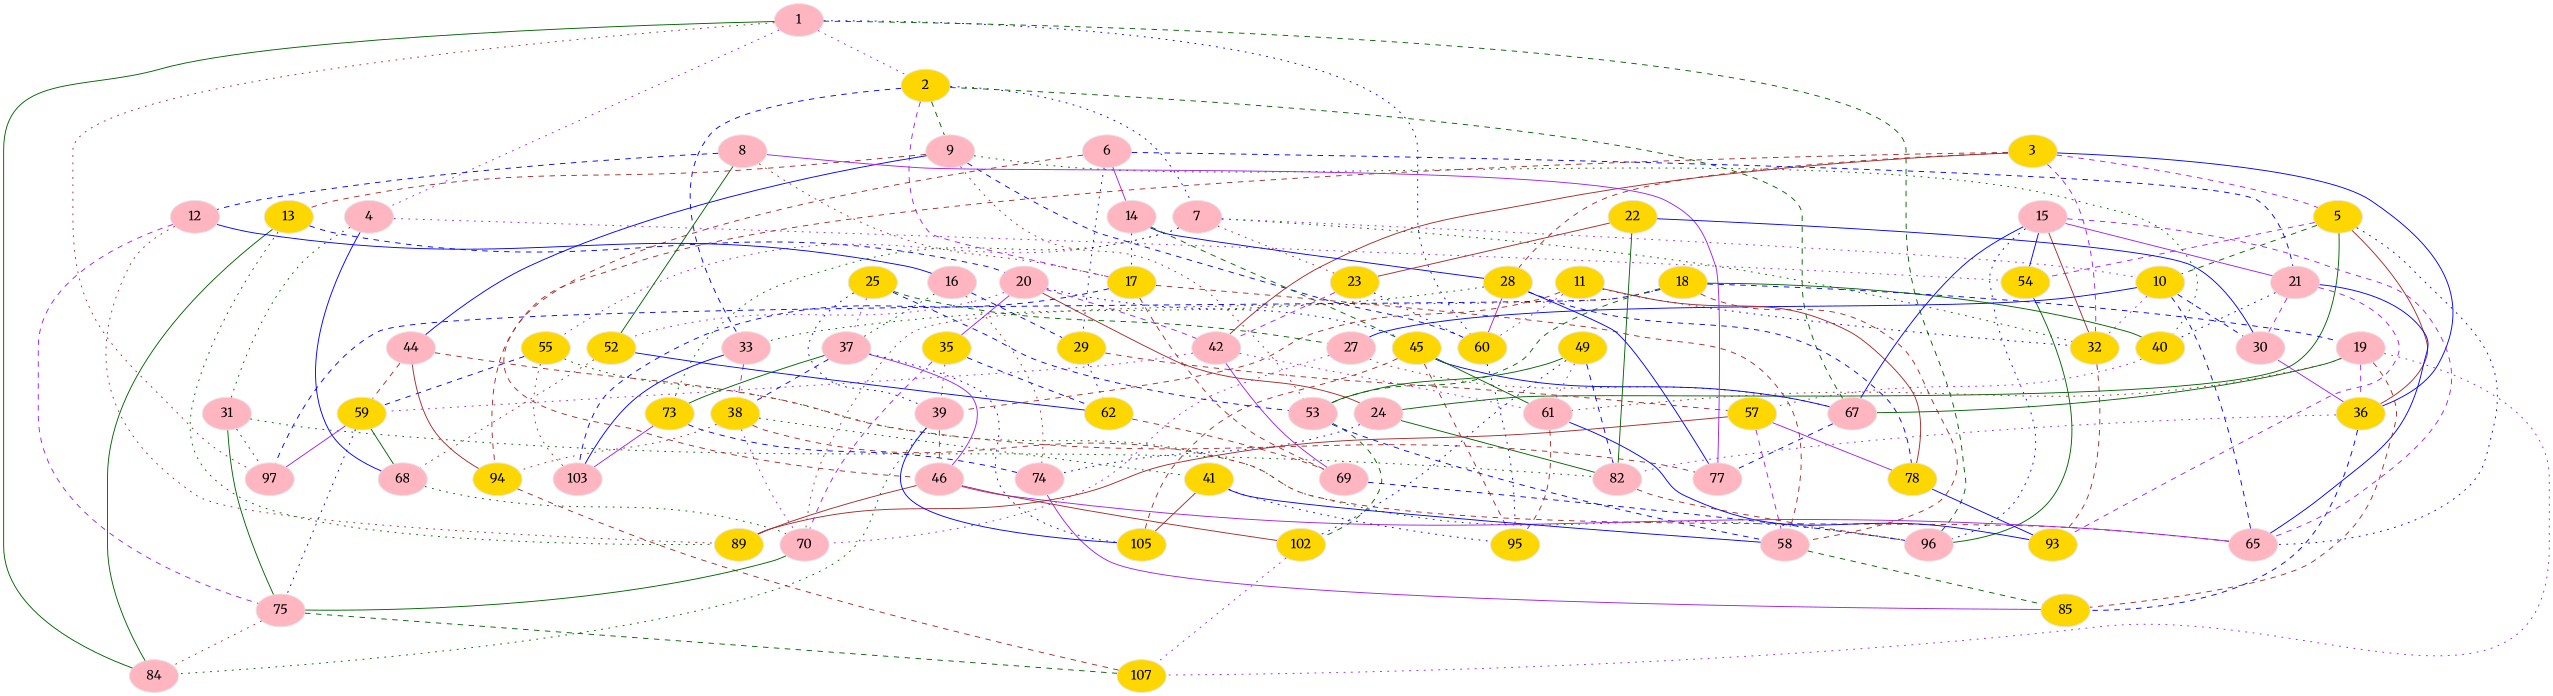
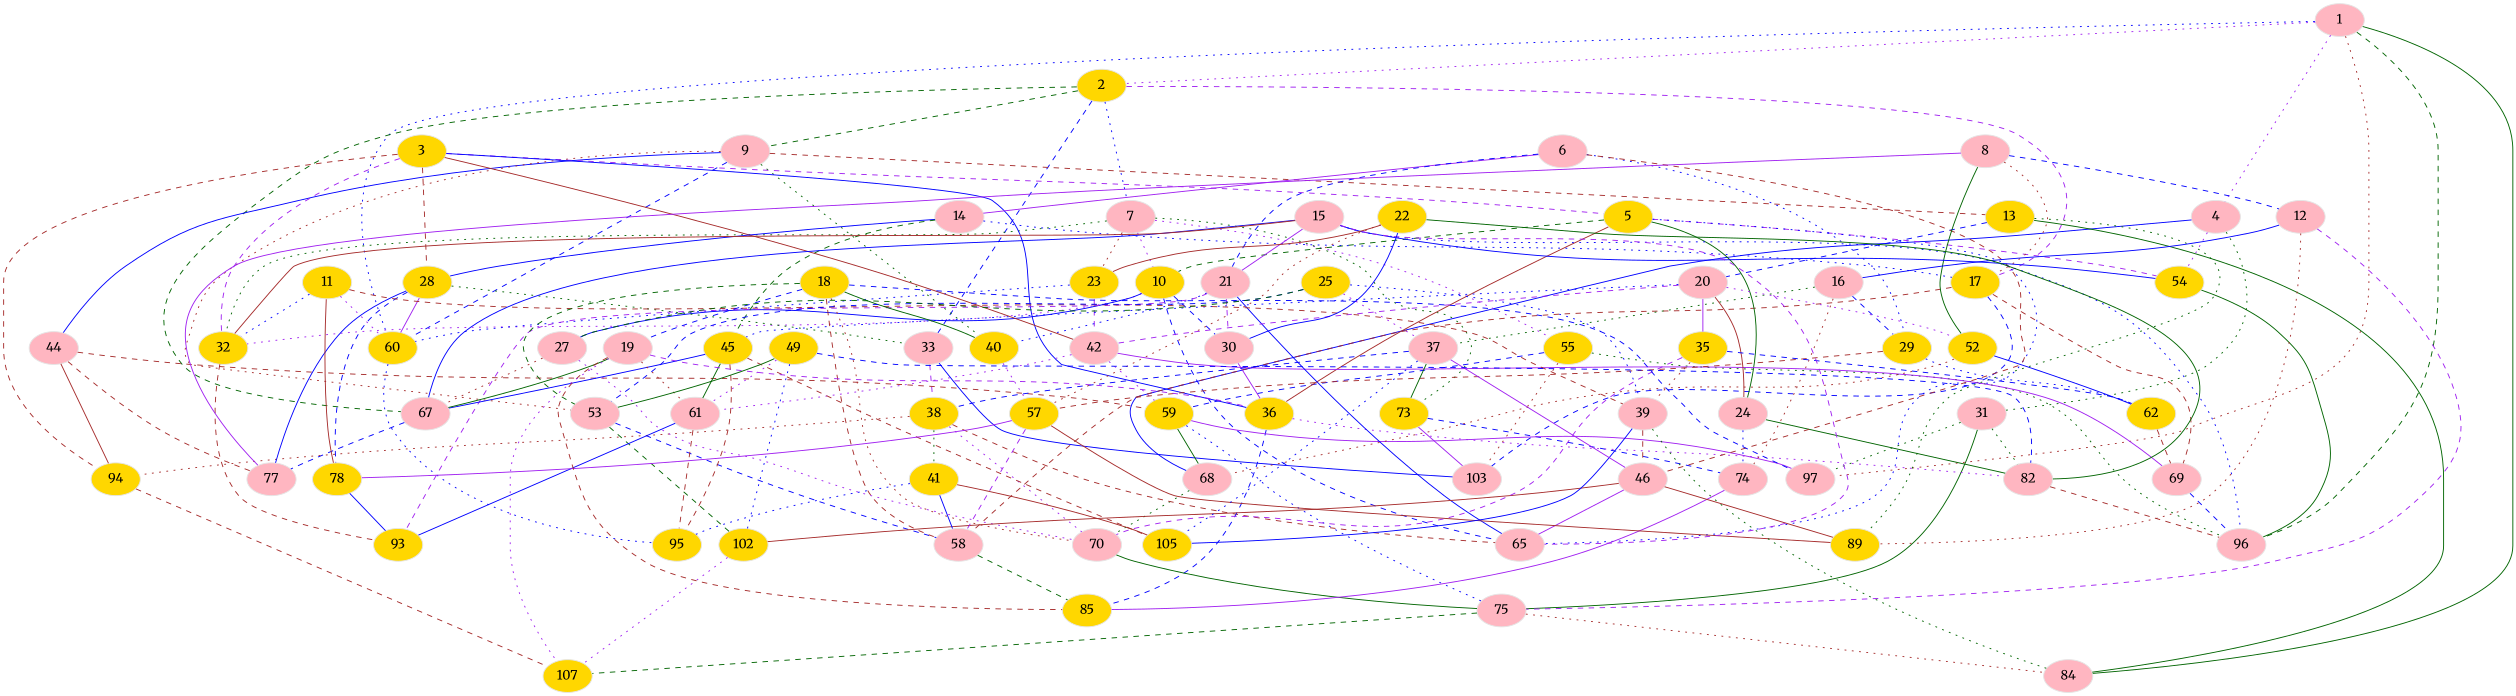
  graph {
    fontname=Merriweather
    node [color=gray90 fillcolor=lightpink fontname=Merriweather style=filled]
    edge [color=blue fontname=Merriweather style=dashed]
    1 [super="+63"]
    2 [fillcolor=gold super="+80"]
    4
    60 [fillcolor=gold super="+66"]
    84
    96 [super="+106"]
    97
    7 [super="+34"]
    9 [super="+81"]
    17 [fillcolor=gold super="+51"]
    33
    67 [super="+109"]
    31
    54 [fillcolor=gold]
    68
    95 [fillcolor=gold]
    32 [fillcolor=gold super="+56"]
    10 [fillcolor=gold super="+87"]
    23 [fillcolor=gold]
    55 [fillcolor=gold]
    73 [fillcolor=gold]
    13 [fillcolor=gold]
    40 [fillcolor=gold]
    44
    53 [super="+98"]
    58 [super="+76"]
    69
    103
    38 [fillcolor=gold super="+88"]
    77
    3 [fillcolor=gold super="+26"]
    5 [fillcolor=gold super="+108"]
    28 [fillcolor=gold super="+50"]
    36 [fillcolor=gold super="+71"]
    42 [super="+43"]
    94 [fillcolor=gold]
    24
    65 [super="+110"]
    78 [fillcolor=gold]
    93 [fillcolor=gold]
    85 [fillcolor=gold]
    82 [super="+99"]
    61 [super="+83"]
    59 [fillcolor=gold super="+72"]
    107 [fillcolor=gold]
    75 [super="+100"]
    70 [super="+91"]
    27
    30
    74
    6
    14
    21 [super="+104"]
    29 [fillcolor=gold]
    46 [super="+47"]
    45 [fillcolor=gold super="+48"]
    57 [fillcolor=gold super="+111"]
    62 [fillcolor=gold]
    89 [fillcolor=gold]
    102 [fillcolor=gold]
    8
    12
    52 [fillcolor=gold]
    16
    20 [super="+90"]
    11 [fillcolor=gold]
    39 [super="+101"]
    105 [fillcolor=gold]
    37 [super="+92"]
    35 [fillcolor=gold]
    15 [super="+79"]
    18 [fillcolor=gold super="+64"]
    19 [super="+86"]
    22 [fillcolor=gold]
    25 [fillcolor=gold]
    41 [fillcolor=gold]
    49 [fillcolor=gold]
    1 -- 2 [color=purple style=dotted]
    1 -- 4 [color=purple style=dotted]
    1 -- 60 [style=dotted]
    1 -- 84 [color=darkgreen style=solid]
    1 -- 96 [color=darkgreen]
    1 -- 97 [color=brown style=dotted]
    2 -- 7 [style=dotted]
    2 -- 9 [color=darkgreen]
    2 -- 17 [color=purple]
    2 -- 33
    2 -- 67 [color=darkgreen]
    4 -- 31 [color=darkgreen style=dotted]
    4 -- 54 [color=purple style=dotted]
    4 -- 68 [style=solid]
    60 -- 95 [style=dotted]
    7 -- 32 [color=darkgreen style=dotted]
    7 -- 10 [color=purple style=dotted]
    7 -- 23 [color=brown style=dotted]
    7 -- 55 [color=purple style=dotted]
    7 -- 73 [color=darkgreen style=dotted]
    9 -- 60
    9 -- 13 [color=brown]
    9 -- 40 [color=darkgreen style=dotted]
    9 -- 44 [style=solid]
    9 -- 53 [color=brown style=dotted]
    17 -- 58 [color=brown]
    17 -- 69 [color=brown]
    17 -- 103
    33 -- 103 [style=solid]
    33 -- 38 [color=purple]
    67 -- 77
    31 -- 97 [color=darkgreen style=dotted]
    31 -- 82 [color=darkgreen style=dotted]
    31 -- 75 [color=darkgreen style=solid]
    54 -- 96 [color=darkgreen style=solid]
    68 -- 70 [color=darkgreen style=dotted]
    32 -- 93 [color=brown]
    10 -- 32 [color=purple style=dotted]
    10 -- 65
    10 -- 27 [style=solid]
    10 -- 30
    23 -- 60 [style=dotted]
    23 -- 42 [color=purple]
    55 -- 96 [color=darkgreen style=dotted]
    55 -- 103 [color=brown style=dotted]
    55 -- 59
    73 -- 103 [color=purple style=solid]
    73 -- 74
    13 -- 84 [color=darkgreen style=solid]
    13 -- 89 [color=darkgreen style=dotted]
    13 -- 20
    40 -- 57 [color=purple style=dotted]
    44 -- 77 [color=brown]
    44 -- 94 [color=brown style=solid]
    44 -- 59 [color=brown]
    53 -- 58
    53 -- 102 [color=darkgreen]
    58 -- 85 [color=darkgreen]
    69 -- 96
    38 -- 94 [color=brown style=dotted]
    38 -- 65 [color=brown]
    38 -- 70 [color=purple style=dotted]
    38 -- 41 [color=darkgreen style=dotted]
    3 -- 32 [color=purple]
    3 -- 5 [color=purple]
    3 -- 28 [color=brown]
    3 -- 36 [style=solid]
    3 -- 42 [color=brown style=solid]
    3 -- 94 [color=brown]
    5 -- 54 [color=purple]
    5 -- 10 [color=darkgreen]
    5 -- 36 [color=brown style=solid]
    5 -- 24 [color=darkgreen style=solid]
    5 -- 65 [style=dotted]
    28 -- 60 [color=purple style=solid]
    28 -- 33 [color=darkgreen style=dotted]
    28 -- 77 [style=solid]
    28 -- 78
    36 -- 85
    36 -- 82 [color=purple style=dotted]
    42 -- 69 [color=purple style=solid]
    42 -- 61 [color=purple style=dotted]
    42 -- 59 [color=purple style=dotted]
    94 -- 107 [color=brown]
    24 -- 82 [color=darkgreen style=solid]
    24 -- 74 [style=dotted]
    78 -- 93 [style=solid]
    82 -- 96 [color=brown]
    61 -- 95 [color=brown]
    61 -- 93 [style=solid]
    59 -- 97 [color=purple style=solid]
    59 -- 68 [color=darkgreen style=solid]
    59 -- 75 [style=dotted]
    75 -- 84 [color=brown style=dotted]
    75 -- 107 [color=darkgreen]
    70 -- 75 [color=darkgreen style=solid]
    27 -- 67 [color=brown style=dotted]
    27 -- 70 [color=purple style=dotted]
    30 -- 36 [color=purple style=solid]
    74 -- 85 [color=purple style=solid]
    6 -- 14 [color=purple style=solid]
    6 -- 21
    6 -- 29 [style=dotted]
    6 -- 46 [color=brown]
    14 -- 17 [style=dotted]
    14 -- 28 [style=solid]
    14 -- 45 [color=darkgreen]
    21 -- 40 [style=dotted]
    21 -- 65 [style=solid]
    21 -- 93 [color=purple]
    21 -- 30 [color=purple]
    29 -- 57 [color=brown]
    29 -- 62 [style=dotted]
    46 -- 65 [color=purple style=solid]
    46 -- 89 [color=brown style=solid]
    46 -- 102 [color=brown style=solid]
    45 -- 67 [style=solid]
    45 -- 95 [color=brown]
    45 -- 61 [color=darkgreen style=solid]
    45 -- 105 [color=brown]
    57 -- 58 [color=purple]
    57 -- 78 [color=purple style=solid]
    57 -- 89 [color=brown style=solid]
    62 -- 69 [color=brown]
    102 -- 107 [color=purple style=dotted]
    8 -- 17 [color=brown style=dotted]
    8 -- 77 [color=purple style=solid]
    8 -- 12
    8 -- 52 [color=darkgreen style=solid]
    12 -- 75 [color=purple]
    12 -- 89 [color=brown style=dotted]
    12 -- 16 [style=solid]
    52 -- 68 [color=brown style=dotted]
    52 -- 62 [style=solid]
    16 -- 74 [color=brown style=dotted]
    16 -- 29
    16 -- 37 [color=darkgreen style=dotted]
    20 -- 42 [color=purple]
    20 -- 24 [color=brown style=solid]
    20 -- 45 [style=dotted]
    20 -- 52 [color=purple style=dotted]
    20 -- 35 [color=purple style=solid]
    11 -- 60 [color=purple style=dotted]
    11 -- 32 [style=dotted]
    11 -- 78 [color=brown style=solid]
    11 -- 39 [color=brown]
    39 -- 84 [color=darkgreen style=dotted]
    39 -- 46 [color=brown]
    39 -- 105 [style=solid]
    37 -- 73 [color=darkgreen style=solid]
    37 -- 38
    37 -- 46 [color=purple style=solid]
    37 -- 105 [style=dotted]
    35 -- 70 [color=purple]
    35 -- 62
    35 -- 39 [color=brown style=dotted]
    15 -- 96 [style=dotted]
    15 -- 67 [style=solid]
    15 -- 54 [style=solid]
    15 -- 32 [color=brown style=solid]
    15 -- 65 [color=purple]
    15 -- 21 [color=purple style=solid]
    18 -- 97
    18 -- 40 [color=darkgreen style=solid]
    18 -- 53 [color=darkgreen]
    18 -- 58 [color=brown]
    18 -- 70 [color=brown style=dotted]
    18 -- 19
    19 -- 67 [color=darkgreen style=solid]
    19 -- 36 [color=purple]
    19 -- 85 [color=brown]
    19 -- 61 [color=brown style=dotted]
    19 -- 107 [color=purple style=dotted]
    22 -- 23 [color=brown style=solid]
    22 -- 82 [color=darkgreen style=solid]
    22 -- 30 [style=solid]
+   22 -- 57 [color=brown style=dotted]
    25 -- 53
    25 -- 27 [color=darkgreen]
    25 -- 39 [style=dotted]
    25 -- 37 [color=purple style=dotted]
    41 -- 95 [style=dotted]
    41 -- 58 [style=solid]
    41 -- 105 [color=brown style=solid]
    49 -- 53 [color=darkgreen style=solid]
    49 -- 82
    49 -- 61 [color=purple style=dotted]
    49 -- 102 [style=dotted]
  }
